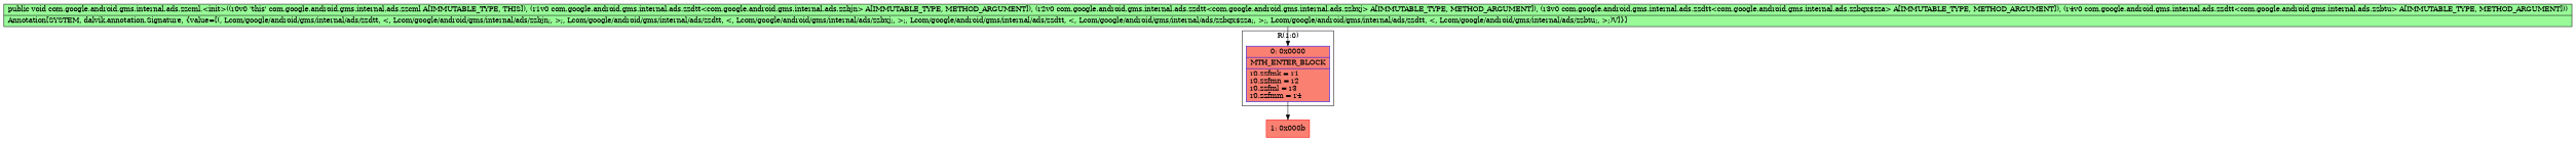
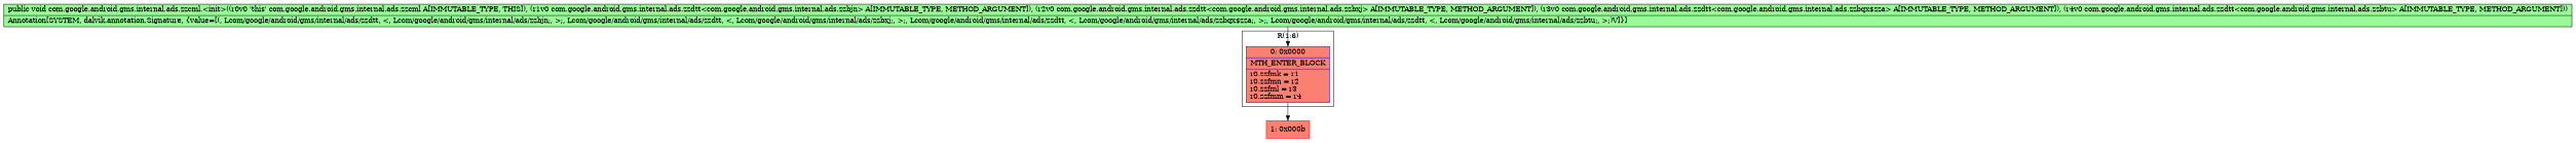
  digraph {
    node [shape=record style=filled fillcolor=salmon]
    n1 [color=blue label="{0\:\ 0x0000|MTH_ENTER_BLOCK\l|r0.zzfmk = r1\lr0.zzfmn = r2\lr0.zzfml = r3\lr0.zzfmm = r4\l}"]
    n2 [color=red label="{1\:\ 0x000b}"]
    n3 [label="{public void com.google.android.gms.internal.ads.zzcml.\<init\>((r0v0 'this' com.google.android.gms.internal.ads.zzcml A[IMMUTABLE_TYPE, THIS]), (r1v0 com.google.android.gms.internal.ads.zzdtt\<com.google.android.gms.internal.ads.zzbjn\> A[IMMUTABLE_TYPE, METHOD_ARGUMENT]), (r2v0 com.google.android.gms.internal.ads.zzdtt\<com.google.android.gms.internal.ads.zzbxj\> A[IMMUTABLE_TYPE, METHOD_ARGUMENT]), (r3v0 com.google.android.gms.internal.ads.zzdtt\<com.google.android.gms.internal.ads.zzbqx$zza\> A[IMMUTABLE_TYPE, METHOD_ARGUMENT]), (r4v0 com.google.android.gms.internal.ads.zzdtt\<com.google.android.gms.internal.ads.zzbtu\> A[IMMUTABLE_TYPE, METHOD_ARGUMENT]))  | Annotation[SYSTEM, dalvik.annotation.Signature, \{value=[(, Lcom\/google\/android\/gms\/internal\/ads\/zzdtt, \<, Lcom\/google\/android\/gms\/internal\/ads\/zzbjn;, \>;, Lcom\/google\/android\/gms\/internal\/ads\/zzdtt, \<, Lcom\/google\/android\/gms\/internal\/ads\/zzbxj;, \>;, Lcom\/google\/android\/gms\/internal\/ads\/zzdtt, \<, Lcom\/google\/android\/gms\/internal\/ads\/zzbqx$zza;, \>;, Lcom\/google\/android\/gms\/internal\/ads\/zzdtt, \<, Lcom\/google\/android\/gms\/internal\/ads\/zzbtu;, \>;)V]\}]\l}" fillcolor=palegreen]
    subgraph cluster_1 {
-     label="R(1:0)"
+     label="R(1:6)"
      n1
    }
    n1 -> n2
    n3 -> n1
  }
